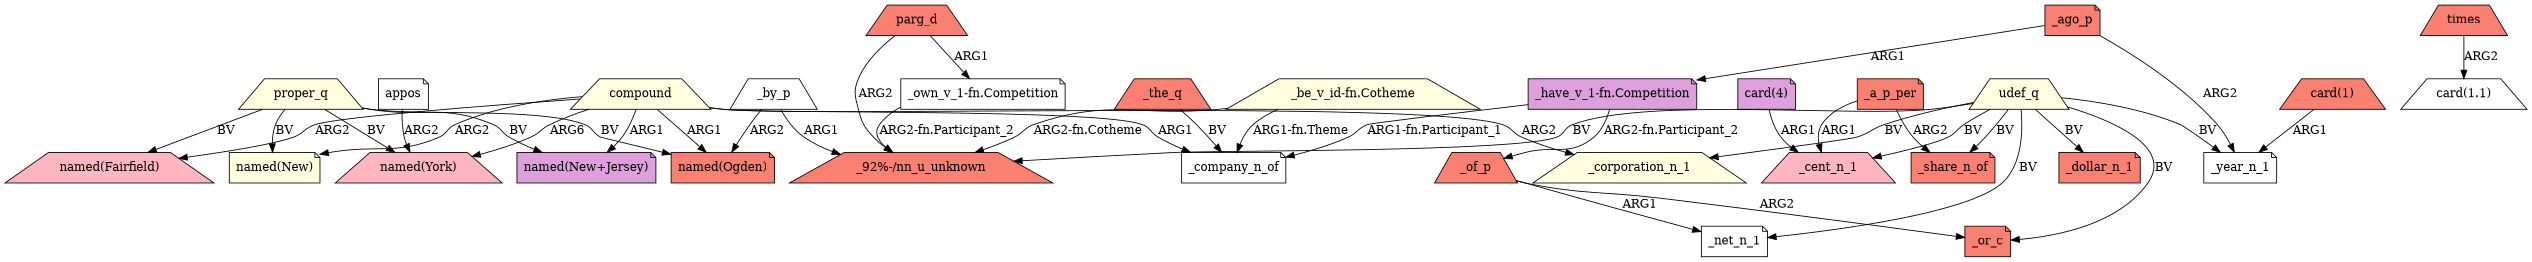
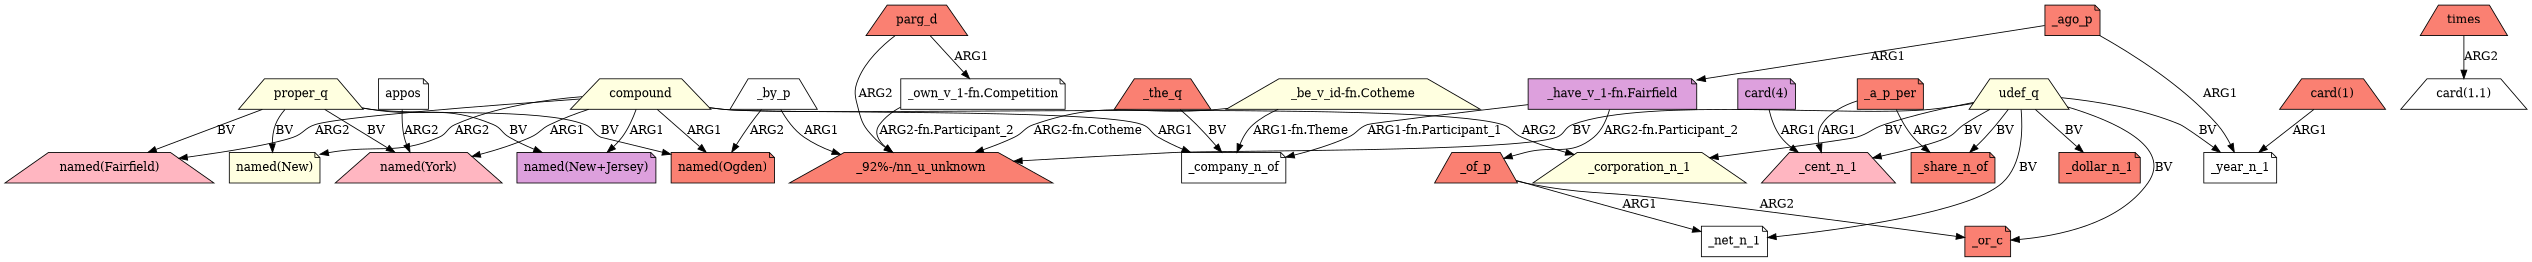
  digraph {
    fontname="DejaVu Serif"
    node [fillcolor=salmon fontname="DejaVu Serif" shape=trapezium style=filled]
    edge [fontname="DejaVu Serif"]
    proper_q [fillcolor=lightyellow]
    "named(New+Jersey)" [fillcolor=plum shape=note]
    "named(Fairfield)" [fillcolor=lightpink]
    "named(York)" [fillcolor=lightpink]
    "named(New)" [fillcolor=lightyellow shape=note]
    "named(Ogden)" [shape=note]
    compound [fillcolor=lightyellow]
    _company_n_of [fillcolor=white shape=note]
    _corporation_n_1 [fillcolor=lightyellow]
    _by_p [fillcolor=white]
    "_92%-/nn_u_unknown"
    appos [fillcolor=white shape=note]
    parg_d
    "_own_v_1-fn.Competition" [fillcolor=white shape=note]
    _a_p_per [shape=note]
    _cent_n_1 [fillcolor=lightpink]
    _share_n_of [shape=note]
    _ago_p [shape=note]
-   "_have_v_1-fn.Competition" [fillcolor=plum shape=note]
+   "_have_v_1-fn.Competition" [fillcolor=plum shape=note label="_have_v_1-fn.Fairfield"]
    _year_n_1 [fillcolor=white shape=note]
    _of_p
    _net_n_1 [fillcolor=white shape=note]
    "card(4)" [fillcolor=plum shape=note]
    "card(1)"
    "_be_v_id-fn.Cotheme" [fillcolor=lightyellow]
    "card(1.1)" [fillcolor=white]
    times
    _dollar_n_1 [shape=note]
    udef_q [fillcolor=lightyellow]
    _or_c [shape=note]
    _the_q
    proper_q -> "named(New+Jersey)" [label=BV]
    proper_q -> "named(Fairfield)" [label=BV]
    proper_q -> "named(York)" [label=BV]
    proper_q -> "named(New)" [label=BV]
    proper_q -> "named(Ogden)" [label=BV]
    compound -> "named(New+Jersey)" [label=ARG1]
    compound -> "named(Fairfield)" [label=ARG2]
-   compound -> "named(York)" [label=ARG6]
+   compound -> "named(York)" [label=ARG1]
    compound -> "named(New)" [label=ARG2]
    compound -> "named(Ogden)" [label=ARG1]
    compound -> _company_n_of [label=ARG1]
    compound -> _corporation_n_1 [label=ARG2]
    _by_p -> "named(Ogden)" [label=ARG2]
    _by_p -> "_92%-/nn_u_unknown" [label=ARG1]
    appos -> "named(York)" [label=ARG2]
    parg_d -> "_92%-/nn_u_unknown" [label=ARG2]
    parg_d -> "_own_v_1-fn.Competition" [label=ARG1]
    "_own_v_1-fn.Competition" -> "_92%-/nn_u_unknown" [label="ARG2-fn.Participant_2"]
    _a_p_per -> _cent_n_1 [label=ARG1]
    _a_p_per -> _share_n_of [label=ARG2]
    _ago_p -> "_have_v_1-fn.Competition" [label=ARG1]
-   _ago_p -> _year_n_1 [label=ARG2]
+   _ago_p -> _year_n_1 [label=ARG1]
    "_have_v_1-fn.Competition" -> _company_n_of [label="ARG1-fn.Participant_1"]
    "_have_v_1-fn.Competition" -> _of_p [label="ARG2-fn.Participant_2"]
    _of_p -> _net_n_1 [label=ARG1]
    _of_p -> _or_c [label=ARG2]
    "card(4)" -> _cent_n_1 [label=ARG1]
    "card(1)" -> _year_n_1 [label=ARG1]
    "_be_v_id-fn.Cotheme" -> _company_n_of [label="ARG1-fn.Theme"]
    "_be_v_id-fn.Cotheme" -> "_92%-/nn_u_unknown" [label="ARG2-fn.Cotheme"]
    times -> "card(1.1)" [label=ARG2]
    udef_q -> _corporation_n_1 [label=BV]
    udef_q -> "_92%-/nn_u_unknown" [label=BV]
    udef_q -> _cent_n_1 [label=BV]
    udef_q -> _share_n_of [label=BV]
    udef_q -> _year_n_1 [label=BV]
    udef_q -> _net_n_1 [label=BV]
    udef_q -> _dollar_n_1 [label=BV]
    udef_q -> _or_c [label=BV]
    _the_q -> _company_n_of [label=BV]
  }
